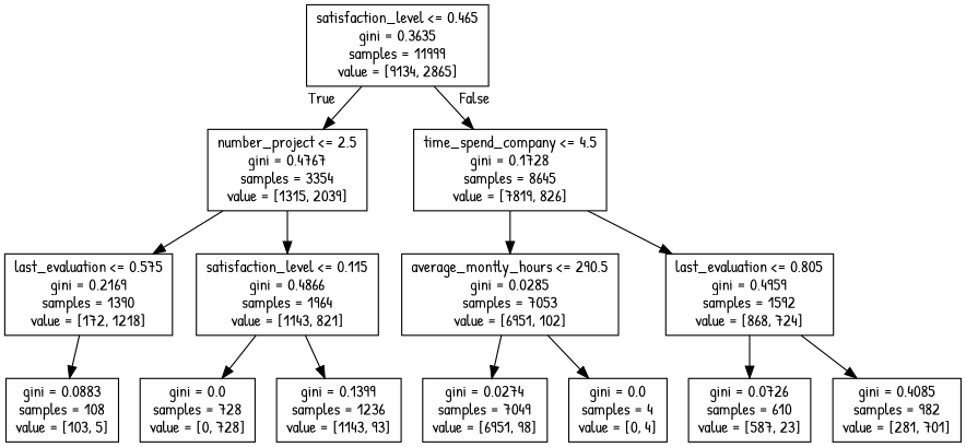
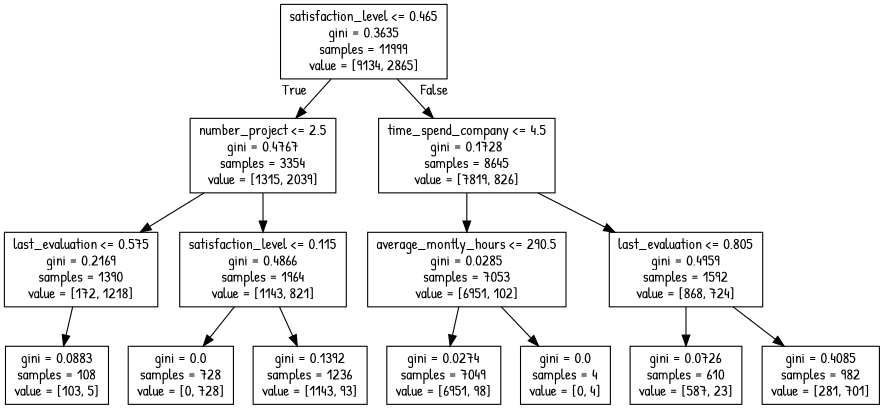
  digraph {
    fontname="Patrick Hand"
    node [fontname="Patrick Hand" shape=box]
    edge [fontname="Patrick Hand"]
    n1 [label="satisfaction_level <= 0.465\ngini = 0.3635\nsamples = 11999\nvalue = [9134, 2865]"]
    n2 [label="number_project <= 2.5\ngini = 0.4767\nsamples = 3354\nvalue = [1315, 2039]"]
    n3 [label="time_spend_company <= 4.5\ngini = 0.1728\nsamples = 8645\nvalue = [7819, 826]"]
    n4 [label="last_evaluation <= 0.575\ngini = 0.2169\nsamples = 1390\nvalue = [172, 1218]"]
    n5 [label="satisfaction_level <= 0.115\ngini = 0.4866\nsamples = 1964\nvalue = [1143, 821]"]
    n6 [label="average_montly_hours <= 290.5\ngini = 0.0285\nsamples = 7053\nvalue = [6951, 102]"]
    n7 [label="last_evaluation <= 0.805\ngini = 0.4959\nsamples = 1592\nvalue = [868, 724]"]
    n8 [label="gini = 0.0883\nsamples = 108\nvalue = [103, 5]"]
    n9 [label="gini = 0.0\nsamples = 728\nvalue = [0, 728]"]
-   n10 [label="gini = 0.1399\nsamples = 1236\nvalue = [1143, 93]"]
+   n10 [label="gini = 0.1392\nsamples = 1236\nvalue = [1143, 93]"]
    n11 [label="gini = 0.0274\nsamples = 7049\nvalue = [6951, 98]"]
    n12 [label="gini = 0.0\nsamples = 4\nvalue = [0, 4]"]
    n13 [label="gini = 0.0726\nsamples = 610\nvalue = [587, 23]"]
    n14 [label="gini = 0.4085\nsamples = 982\nvalue = [281, 701]"]
    n1 -> n2 [headlabel=True labelangle=45 labeldistance=2.5]
    n1 -> n3 [headlabel=False labelangle=-45 labeldistance=2.5]
    n2 -> n4
    n2 -> n5
    n3 -> n6
    n3 -> n7
    n4 -> n8
    n5 -> n9
    n5 -> n10
    n6 -> n11
    n6 -> n12
    n7 -> n13
    n7 -> n14
  }
